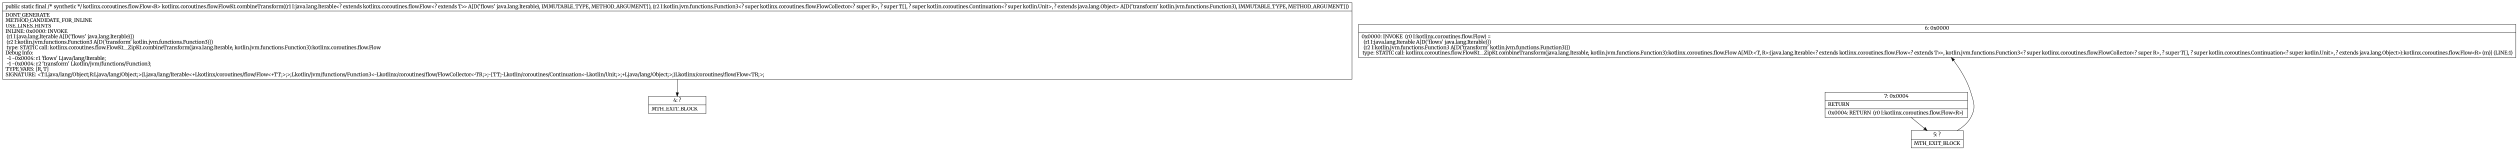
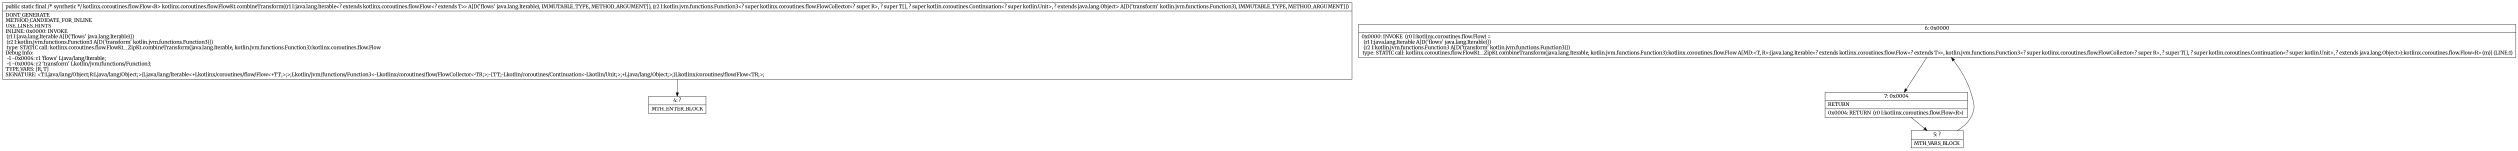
  digraph {
    fontname=Merriweather
    node [fontname=Merriweather shape=record]
    edge [fontname=Merriweather]
-   n1 [label="{4\:\ ?|MTH_EXIT_BLOCK\l}"]
+   n1 [label="{4\:\ ?|MTH_ENTER_BLOCK\l}"]
    n2 [label="{6\:\ 0x0000|0x0000: INVOKE  (r0 I:kotlinx.coroutines.flow.Flow) = \l  (r1 I:java.lang.Iterable A[D('flows' java.lang.Iterable)])\l  (r2 I:kotlin.jvm.functions.Function3 A[D('transform' kotlin.jvm.functions.Function3)])\l type: STATIC call: kotlinx.coroutines.flow.FlowKt__ZipKt.combineTransform(java.lang.Iterable, kotlin.jvm.functions.Function3):kotlinx.coroutines.flow.Flow A[MD:\<T, R\>:(java.lang.Iterable\<? extends kotlinx.coroutines.flow.Flow\<? extends T\>\>, kotlin.jvm.functions.Function3\<? super kotlinx.coroutines.flow.FlowCollector\<? super R\>, ? super T[], ? super kotlin.coroutines.Continuation\<? super kotlin.Unit\>, ? extends java.lang.Object\>):kotlinx.coroutines.flow.Flow\<R\> (m)] (LINE:1)\l}"]
    n3 [label="{7\:\ 0x0004|RETURN\l|0x0004: RETURN  (r0 I:kotlinx.coroutines.flow.Flow\<R\>) \l}"]
-   n4 [label="{5\:\ ?|MTH_EXIT_BLOCK\l}"]
+   n4 [label="{5\:\ ?|MTH_VARS_BLOCK\l}"]
    n5 [label="{public static final \/* synthetic *\/ kotlinx.coroutines.flow.Flow\<R\> kotlinx.coroutines.flow.FlowKt.combineTransform((r1 I:java.lang.Iterable\<? extends kotlinx.coroutines.flow.Flow\<? extends T\>\> A[D('flows' java.lang.Iterable), IMMUTABLE_TYPE, METHOD_ARGUMENT]), (r2 I:kotlin.jvm.functions.Function3\<? super kotlinx.coroutines.flow.FlowCollector\<? super R\>, ? super T[], ? super kotlin.coroutines.Continuation\<? super kotlin.Unit\>, ? extends java.lang.Object\> A[D('transform' kotlin.jvm.functions.Function3), IMMUTABLE_TYPE, METHOD_ARGUMENT]))  | DONT_GENERATE\lMETHOD_CANDIDATE_FOR_INLINE\lUSE_LINES_HINTS\lINLINE: 0x0000: INVOKE  \l  (r1 I:java.lang.Iterable A[D('flows' java.lang.Iterable)])\l  (r2 I:kotlin.jvm.functions.Function3 A[D('transform' kotlin.jvm.functions.Function3)])\l type: STATIC call: kotlinx.coroutines.flow.FlowKt__ZipKt.combineTransform(java.lang.Iterable, kotlin.jvm.functions.Function3):kotlinx.coroutines.flow.Flow\lDebug Info:\l  \-1 \-0x0004: r1 'flows' Ljava\/lang\/Iterable;\l  \-1 \-0x0004: r2 'transform' Lkotlin\/jvm\/functions\/Function3;\lTYPE_VARS: [R, T]\lSIGNATURE: \<T:Ljava\/lang\/Object;R:Ljava\/lang\/Object;\>(Ljava\/lang\/Iterable\<+Lkotlinx\/coroutines\/flow\/Flow\<+TT;\>;\>;Lkotlin\/jvm\/functions\/Function3\<\-Lkotlinx\/coroutines\/flow\/FlowCollector\<\-TR;\>;\-[TT;\-Lkotlin\/coroutines\/Continuation\<\-Lkotlin\/Unit;\>;+Ljava\/lang\/Object;\>;)Lkotlinx\/coroutines\/flow\/Flow\<TR;\>;\l}"]
+   n2 -> n3
    n3 -> n4
    n4 -> n2
    n5 -> n1
  }
